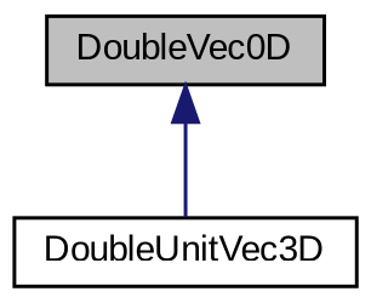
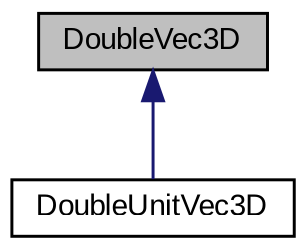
  digraph {
    fontname="Liberation Sans"
    node [color=black fontname="Liberation Sans" fontsize=10 shape=record style=filled]
-   n1 [fillcolor=grey75 fontcolor=black height=0.2 label=DoubleVec0D width=0.4]
+   n1 [fillcolor=grey75 fontcolor=black height=0.2 label=DoubleVec3D width=0.4]
    n2 [fillcolor=white height=0.2 label=DoubleUnitVec3D width=0.4]
    n1 -> n2 [color=midnightblue dir=back fontname="Liberation Sans" fontsize=10 labelfontname=Helvetica labelfontsize=10 style=solid]
  }
